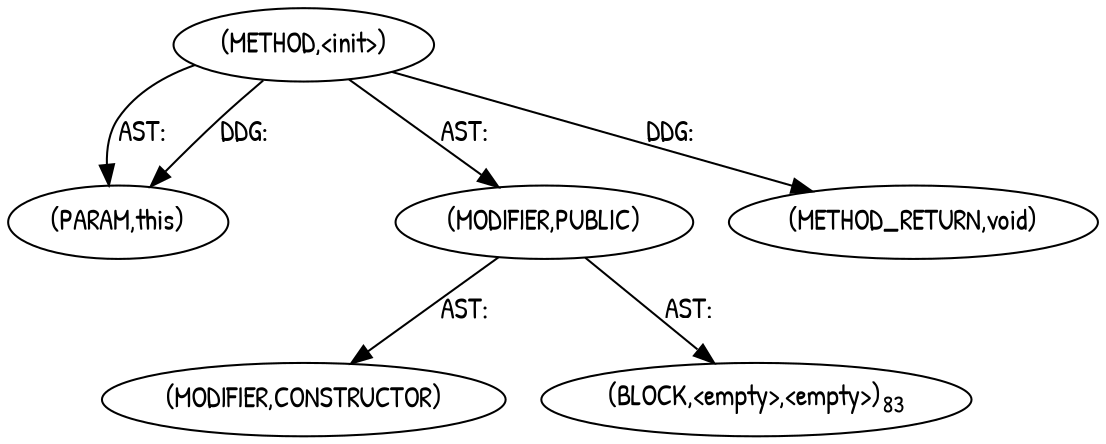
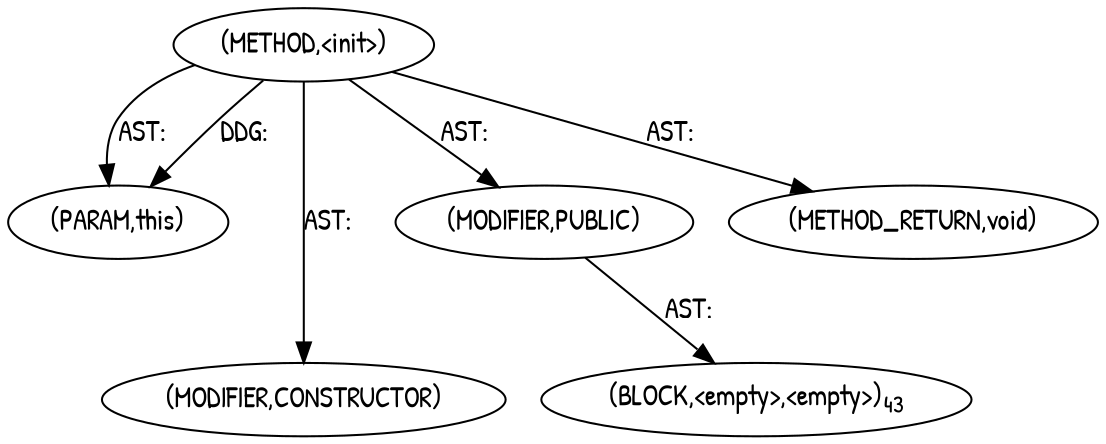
  digraph {
    fontname="Patrick Hand"
    node [fontname="Patrick Hand"]
    edge [fontname="Patrick Hand"]
    n1 [label=<(METHOD,&lt;init&gt;)>]
    n2 [label=<(PARAM,this)>]
    n3 [label=<(MODIFIER,CONSTRUCTOR)>]
    n4 [label=<(MODIFIER,PUBLIC)>]
    n5 [label=<(METHOD_RETURN,void)>]
-   n6 [label=<(BLOCK,&lt;empty&gt;,&lt;empty&gt;)<SUB>83</SUB>>]
+   n6 [label=<(BLOCK,&lt;empty&gt;,&lt;empty&gt;)<SUB>43</SUB>>]
    n1 -> n2 [label="AST: "]
    n1 -> n2 [label="DDG: "]
-   n4 -> n3 [label="AST: "]
+   n1 -> n3 [label="AST: "]
    n1 -> n4 [label="AST: "]
-   n1 -> n5 [label="DDG: "]
+   n1 -> n5 [label="AST: "]
    n4 -> n6 [label="AST: "]
  }
